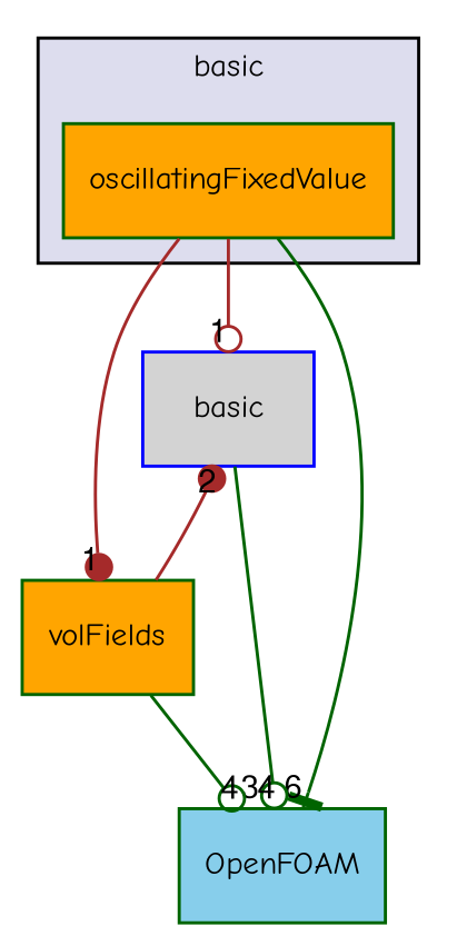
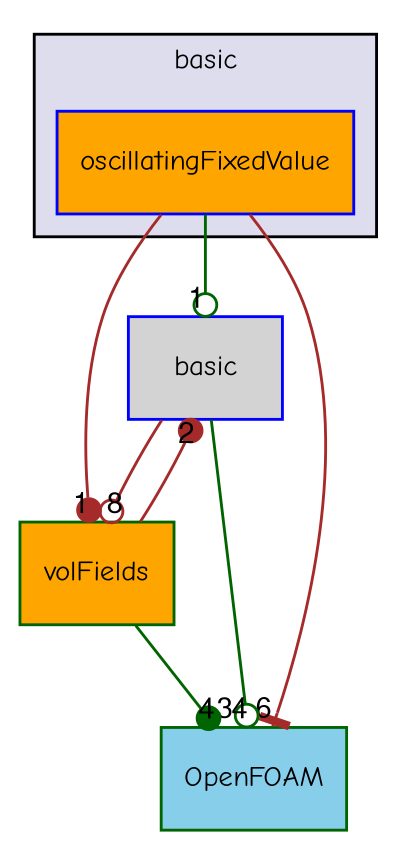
  digraph {
    compound=true
    fontname="Comic Neue"
    node [color=blue fillcolor=orange fontname="Comic Neue" fontsize=10 shape=box style=filled]
    edge [arrowhead=odot color=brown fontname="Comic Neue" headlabel=1 labeldistance=1.5 labelfontname=FreeSans labelfontsize=10]
-   n1 [color=darkgreen label=oscillatingFixedValue pencolor=black]
+   n1 [label=oscillatingFixedValue pencolor=black]
    n2 [fillcolor=lightgrey label=basic]
    n3 [color=darkgreen label=volFields]
    n4 [color=darkgreen fillcolor=skyblue label=OpenFOAM]
    subgraph cluster_1 {
      bgcolor="#ddddee"
      fontsize=10
      label=basic
      pencolor=black
      n1
    }
-   n1 -> n2
+   n1 -> n2 [color=darkgreen]
    n1 -> n3 [arrowhead=dot]
-   n1 -> n4 [arrowhead=tee color=darkgreen headlabel=6]
+   n1 -> n4 [arrowhead=tee headlabel=6]
+   n2 -> n3 [headlabel=8]
    n2 -> n4 [color=darkgreen headlabel=34]
    n3 -> n2 [arrowhead=dot headlabel=2]
-   n3 -> n4 [color=darkgreen headlabel=4]
+   n3 -> n4 [arrowhead=dot color=darkgreen headlabel=4]
  }
